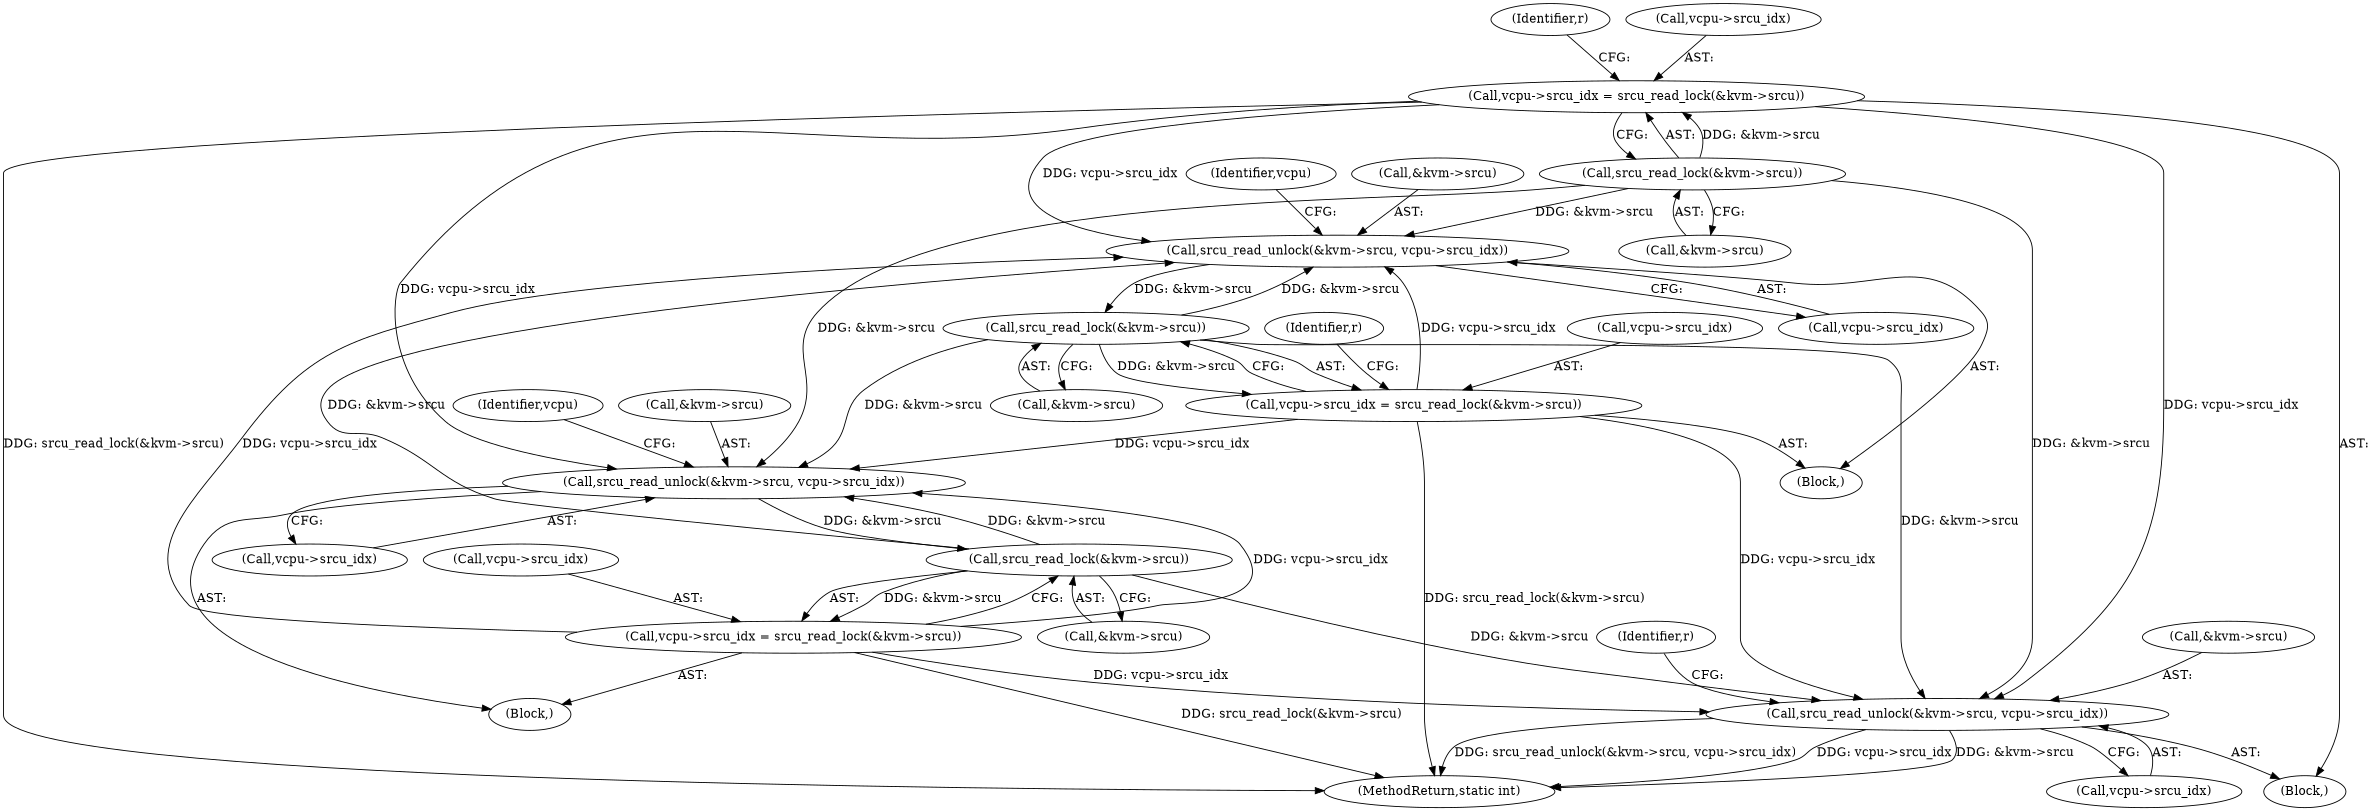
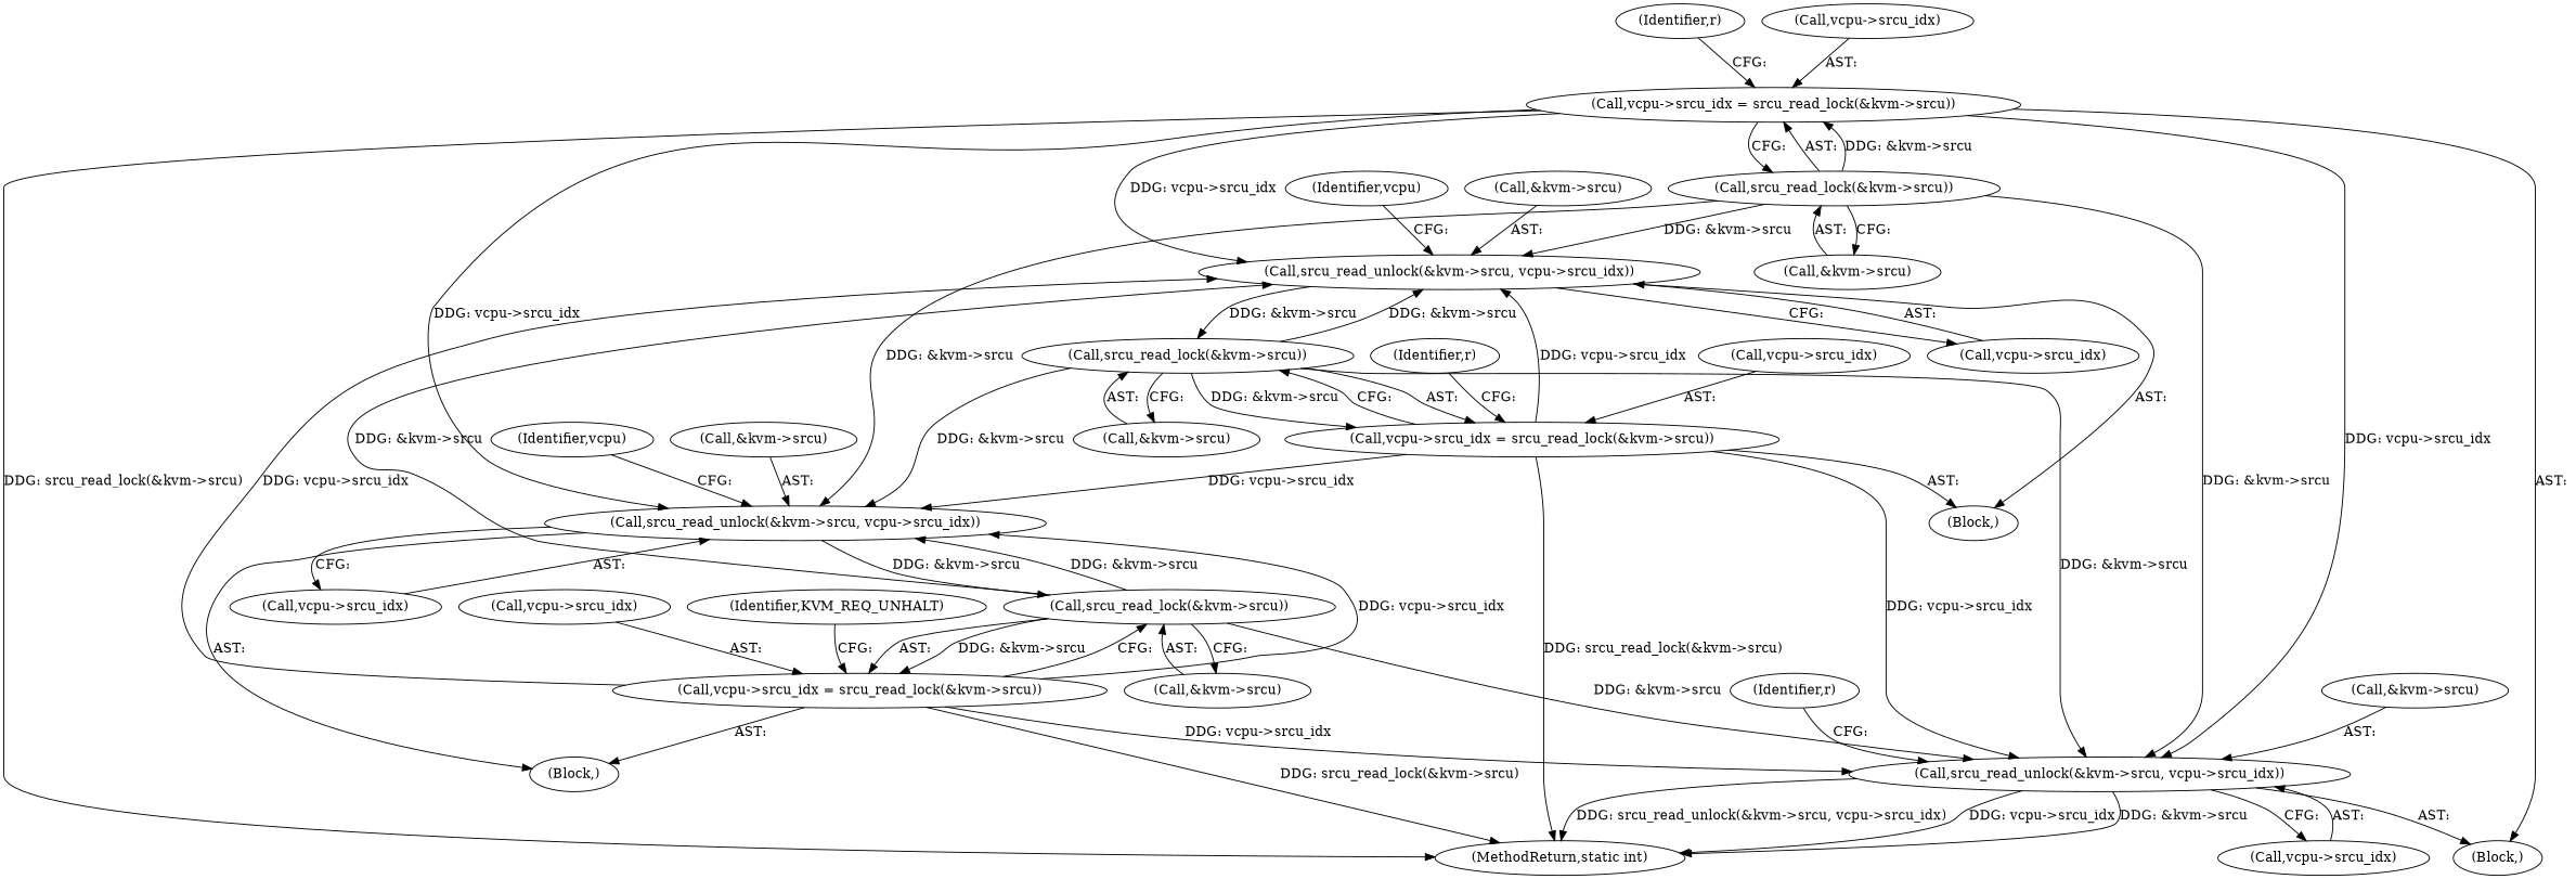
  digraph {
    n1 [label="(Call,srcu_read_unlock(&kvm->srcu, vcpu->srcu_idx))"]
    n2 [label="(Call,srcu_read_lock(&kvm->srcu))"]
    n3 [label="(Call,vcpu->srcu_idx)"]
    n4 [label="(Block,)"]
    n5 [label="(Call,srcu_read_lock(&kvm->srcu))"]
    n6 [label="(Call,srcu_read_unlock(&kvm->srcu, vcpu->srcu_idx))"]
    n7 [label="(Call,vcpu->srcu_idx = srcu_read_lock(&kvm->srcu))"]
    n8 [label="(Call,srcu_read_unlock(&kvm->srcu, vcpu->srcu_idx))"]
    n9 [label="(Call,&kvm->srcu)"]
    n10 [label="(Call,vcpu->srcu_idx = srcu_read_lock(&kvm->srcu))"]
    n11 [label="(Call,&kvm->srcu)"]
    n12 [label="(Call,srcu_read_lock(&kvm->srcu))"]
    n13 [label="(Call,vcpu->srcu_idx = srcu_read_lock(&kvm->srcu))"]
    n14 [label="(Call,&kvm->srcu)"]
    n15 [label="(Block,)"]
    n16 [label="(Call,vcpu->srcu_idx)"]
    n17 [label="(MethodReturn,static int)"]
    n18 [label="(Block,)"]
    n19 [label="(Call,vcpu->srcu_idx)"]
    n20 [label="(Call,vcpu->srcu_idx)"]
    n21 [label="(Identifier,vcpu)"]
    n22 [label="(Call,&kvm->srcu)"]
    n23 [label="(Identifier,vcpu)"]
    n24 [label="(Call,vcpu->srcu_idx)"]
    n25 [label="(Identifier,r)"]
    n26 [label="(Call,&kvm->srcu)"]
    n27 [label="(Identifier,r)"]
    n28 [label="(Identifier,r)"]
    n29 [label="(Call,&kvm->srcu)"]
+   n30 [label="(Identifier,KVM_REQ_UNHALT)"]
    n31 [label="(Call,vcpu->srcu_idx)"]
    n1 -> n2 [label="DDG: &kvm->srcu"]
    n1 -> n3 [label="CFG: "]
    n1 -> n4 [label="AST: "]
    n2 -> n1 [label="DDG: &kvm->srcu"]
    n2 -> n6 [label="DDG: &kvm->srcu"]
    n2 -> n8 [label="DDG: &kvm->srcu"]
    n2 -> n10 [label="AST: "]
    n2 -> n10 [label="DDG: &kvm->srcu"]
    n2 -> n11 [label="CFG: "]
    n3 -> n1 [label="AST: "]
    n5 -> n1 [label="DDG: &kvm->srcu"]
    n5 -> n6 [label="DDG: &kvm->srcu"]
    n5 -> n7 [label="AST: "]
    n5 -> n7 [label="DDG: &kvm->srcu"]
    n5 -> n8 [label="DDG: &kvm->srcu"]
    n5 -> n9 [label="CFG: "]
    n6 -> n12 [label="DDG: &kvm->srcu"]
    n6 -> n15 [label="AST: "]
    n6 -> n16 [label="CFG: "]
    n7 -> n1 [label="DDG: vcpu->srcu_idx"]
    n7 -> n5 [label="CFG: "]
    n7 -> n6 [label="DDG: vcpu->srcu_idx"]
    n7 -> n8 [label="DDG: vcpu->srcu_idx"]
    n7 -> n17 [label="DDG: srcu_read_lock(&kvm->srcu)"]
    n7 -> n18 [label="AST: "]
    n8 -> n17 [label="DDG: srcu_read_unlock(&kvm->srcu, vcpu->srcu_idx)"]
    n8 -> n17 [label="DDG: vcpu->srcu_idx"]
    n8 -> n17 [label="DDG: &kvm->srcu"]
    n8 -> n18 [label="AST: "]
    n8 -> n19 [label="CFG: "]
    n9 -> n5 [label="AST: "]
    n10 -> n1 [label="DDG: vcpu->srcu_idx"]
    n10 -> n2 [label="CFG: "]
    n10 -> n4 [label="AST: "]
    n10 -> n6 [label="DDG: vcpu->srcu_idx"]
    n10 -> n8 [label="DDG: vcpu->srcu_idx"]
    n10 -> n17 [label="DDG: srcu_read_lock(&kvm->srcu)"]
    n11 -> n2 [label="AST: "]
    n12 -> n1 [label="DDG: &kvm->srcu"]
    n12 -> n6 [label="DDG: &kvm->srcu"]
    n12 -> n8 [label="DDG: &kvm->srcu"]
    n12 -> n13 [label="AST: "]
    n12 -> n13 [label="DDG: &kvm->srcu"]
    n12 -> n14 [label="CFG: "]
    n13 -> n1 [label="DDG: vcpu->srcu_idx"]
    n13 -> n6 [label="DDG: vcpu->srcu_idx"]
    n13 -> n8 [label="DDG: vcpu->srcu_idx"]
    n13 -> n12 [label="CFG: "]
    n13 -> n15 [label="AST: "]
    n13 -> n17 [label="DDG: srcu_read_lock(&kvm->srcu)"]
    n14 -> n12 [label="AST: "]
    n16 -> n6 [label="AST: "]
    n19 -> n8 [label="AST: "]
    n20 -> n13 [label="AST: "]
    n21 -> n6 [label="CFG: "]
    n22 -> n8 [label="AST: "]
    n23 -> n1 [label="CFG: "]
    n24 -> n10 [label="AST: "]
    n25 -> n8 [label="CFG: "]
    n26 -> n6 [label="AST: "]
    n27 -> n10 [label="CFG: "]
    n28 -> n7 [label="CFG: "]
    n29 -> n1 [label="AST: "]
+   n30 -> n13 [label="CFG: "]
    n31 -> n7 [label="AST: "]
  }
